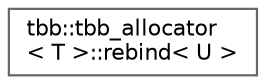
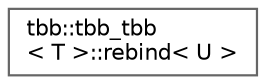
  digraph {
    rankdir=LR
-   n1 [color=grey40 fillcolor=white fontname=Helvetica fontsize=10 height=0.2 label="tbb::tbb_allocator\l\< T \>::rebind\< U \>" shape=box style=filled width=0.4]
+   n1 [color=grey40 fillcolor=white fontname=Helvetica fontsize=10 height=0.2 label="tbb::tbb_tbb\l\< T \>::rebind\< U \>" shape=box style=filled width=0.4]
  }
